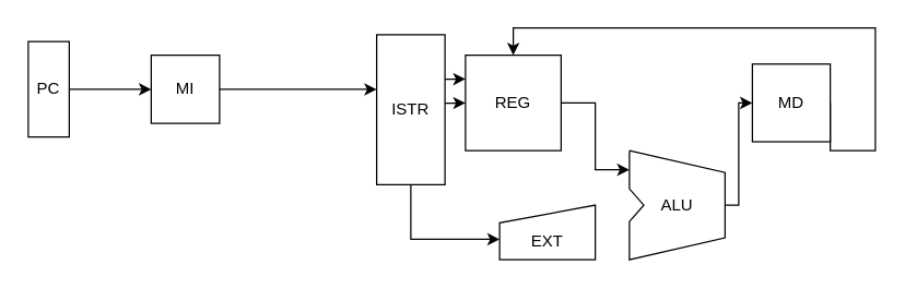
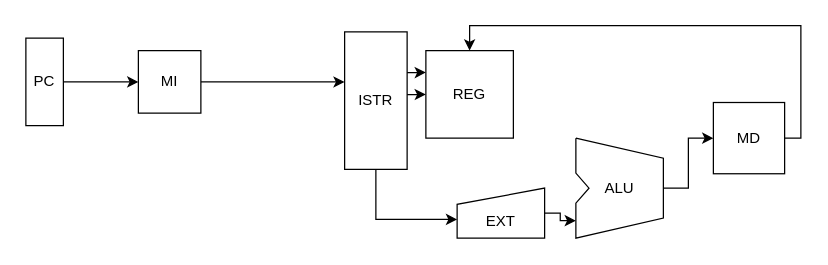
  <mxCell id="0" />
  <mxCell id="1" parent="0" />
  <mxCell id="2" style="edgeStyle=orthogonalEdgeStyle;rounded=0;html=1;exitX=0.5;exitY=0;exitDx=0;exitDy=0;entryX=0;entryY=0.5;entryDx=0;entryDy=0;startArrow=none;startFill=0;endArrow=classic;endFill=1;fontSize=12;" parent="1" source="3" target="5" edge="1"><mxGeometry relative="1" as="geometry" /></mxCell>
  <mxCell id="3" value="PC" style="rounded=0;whiteSpace=wrap;html=1;direction=south;fontSize=12;" parent="1" vertex="1"><mxGeometry x="20" y="30" width="30" height="70" as="geometry" /></mxCell>
  <mxCell id="4" style="edgeStyle=none;rounded=0;html=1;exitX=1;exitY=0.5;exitDx=0;exitDy=0;entryX=0.364;entryY=1;entryDx=0;entryDy=0;sourcePerimeterSpacing=-2;targetPerimeterSpacing=2;entryPerimeter=0;fontSize=12;" parent="1" source="5" target="13" edge="1"><mxGeometry relative="1" as="geometry" /></mxCell>
  <mxCell id="5" value="MI" style="whiteSpace=wrap;html=1;aspect=fixed;fontSize=12;" parent="1" vertex="1"><mxGeometry x="110" y="40" width="50" height="50" as="geometry" /></mxCell>
- <mxCell id="6" style="edgeStyle=orthogonalEdgeStyle;html=1;exitX=1;exitY=0.5;exitDx=0;exitDy=0;entryX=0;entryY=0.175;entryDx=0;entryDy=0;entryPerimeter=0;rounded=0;fontSize=12;" parent="1" source="7" target="15" edge="1"><mxGeometry relative="1" as="geometry"><mxPoint x="450" y="75" as="targetPoint" /></mxGeometry></mxCell>
  <mxCell id="7" value="REG" style="whiteSpace=wrap;html=1;aspect=fixed;fontSize=12;" parent="1" vertex="1"><mxGeometry x="340" y="40" width="70" height="70" as="geometry" /></mxCell>
+ <mxCell id="8" style="edgeStyle=orthogonalEdgeStyle;html=1;exitX=1;exitY=0.5;exitDx=0;exitDy=0;entryX=0;entryY=0.825;entryDx=0;entryDy=0;entryPerimeter=0;rounded=0;fontSize=12;" parent="1" source="9" target="15" edge="1"><mxGeometry relative="1" as="geometry"><mxPoint x="450" y="155" as="targetPoint" /></mxGeometry></mxCell>
  <mxCell id="9" value="EXT" style="shape=manualInput;whiteSpace=wrap;html=1;size=13;verticalAlign=middle;labelPosition=center;verticalLabelPosition=middle;align=center;spacingBottom=-5;spacingTop=9;fontSize=12;" parent="1" vertex="1"><mxGeometry x="365" y="150" width="70" height="40" as="geometry" /></mxCell>
  <mxCell id="10" style="edgeStyle=none;rounded=0;html=1;exitX=0.297;exitY=0.004;exitDx=0;exitDy=0;entryX=0;entryY=0.25;entryDx=0;entryDy=0;sourcePerimeterSpacing=-2;targetPerimeterSpacing=2;exitPerimeter=0;fontSize=12;" parent="1" source="13" target="7" edge="1"><mxGeometry relative="1" as="geometry" /></mxCell>
  <mxCell id="11" style="edgeStyle=none;rounded=0;html=1;exitX=0.457;exitY=0.015;exitDx=0;exitDy=0;sourcePerimeterSpacing=-2;targetPerimeterSpacing=2;exitPerimeter=0;entryX=0;entryY=0.5;entryDx=0;entryDy=0;fontSize=12;" parent="1" source="13" target="7" edge="1"><mxGeometry relative="1" as="geometry"><mxPoint x="250" y="75" as="targetPoint" /><Array as="points" /></mxGeometry></mxCell>
  <mxCell id="12" style="edgeStyle=orthogonalEdgeStyle;rounded=0;html=1;exitX=1;exitY=0.5;exitDx=0;exitDy=0;entryX=0;entryY=0.625;entryDx=0;entryDy=0;entryPerimeter=0;sourcePerimeterSpacing=-2;targetPerimeterSpacing=2;fontSize=12;" parent="1" source="13" target="9" edge="1"><mxGeometry relative="1" as="geometry" /></mxCell>
  <mxCell id="13" value="ISTR" style="rounded=0;whiteSpace=wrap;html=1;direction=south;fontSize=12;" parent="1" vertex="1"><mxGeometry x="275" y="25" width="50" height="110" as="geometry" /></mxCell>
  <mxCell id="14" style="edgeStyle=orthogonalEdgeStyle;rounded=0;html=1;exitX=1;exitY=0.5;exitDx=0;exitDy=0;exitPerimeter=0;startArrow=none;startFill=0;endArrow=classic;endFill=1;entryX=0;entryY=0.5;entryDx=0;entryDy=0;fontSize=12;" parent="1" source="15" target="17" edge="1"><mxGeometry relative="1" as="geometry"><mxPoint x="580" y="135.2" as="targetPoint" /></mxGeometry></mxCell>
  <mxCell id="15" value="ALU" style="shape=stencil(rZTdDoIgGIavhtOmMKvTRnXUaRdAislUcEh/dx+CtvzBFbU5t+995eEFPgEI1xmpKIABJyUFaAsg3ByO+q2lm63DILB1NqhJXdFYWfFKJCOnglqnVlLk9MYS1Y5hPKOSqcZFOxBs9DfNg/CJxPlZigtPekZnV6QhjIzOLsW1yX63k7SxHr0KwP0MoGD8DfBaWYv4B2PtwegTXkR/xDLyWEjUQ0Q/h0AeIb44UoS1PuoXozqaDOFUSDrTfSkrCtvKM7M6WnQ6Tuc5qWaYIxbCseBc/3JM8HoSq31NJowr5xYuwtXsOXwGWUMPSDiAOBBmC8YrNbK9rYzwBA==);whiteSpace=wrap;html=1;fontSize=12;" parent="1" vertex="1"><mxGeometry x="460" y="110" width="70" height="80" as="geometry" /></mxCell>
  <mxCell id="16" style="edgeStyle=orthogonalEdgeStyle;rounded=0;html=1;exitX=1;exitY=0.5;exitDx=0;exitDy=0;entryX=0.5;entryY=0;entryDx=0;entryDy=0;fontSize=12;" parent="1" source="17" target="7" edge="1"><mxGeometry relative="1" as="geometry"><Array as="points"><mxPoint x="640" y="110" /><mxPoint x="640" y="20" /><mxPoint x="375" y="20" /></Array></mxGeometry></mxCell>
- <mxCell id="17" value="MD" style="whiteSpace=wrap;html=1;aspect=fixed;fontSize=12;" parent="1" vertex="1"><mxGeometry x="550" y="46.5" width="57" height="57" as="geometry" /></mxCell>
+ <mxCell id="17" value="MD" style="whiteSpace=wrap;html=1;aspect=fixed;fontSize=12;" parent="1" vertex="1"><mxGeometry x="570" y="81.5" width="57" height="57" as="geometry" /></mxCell>
